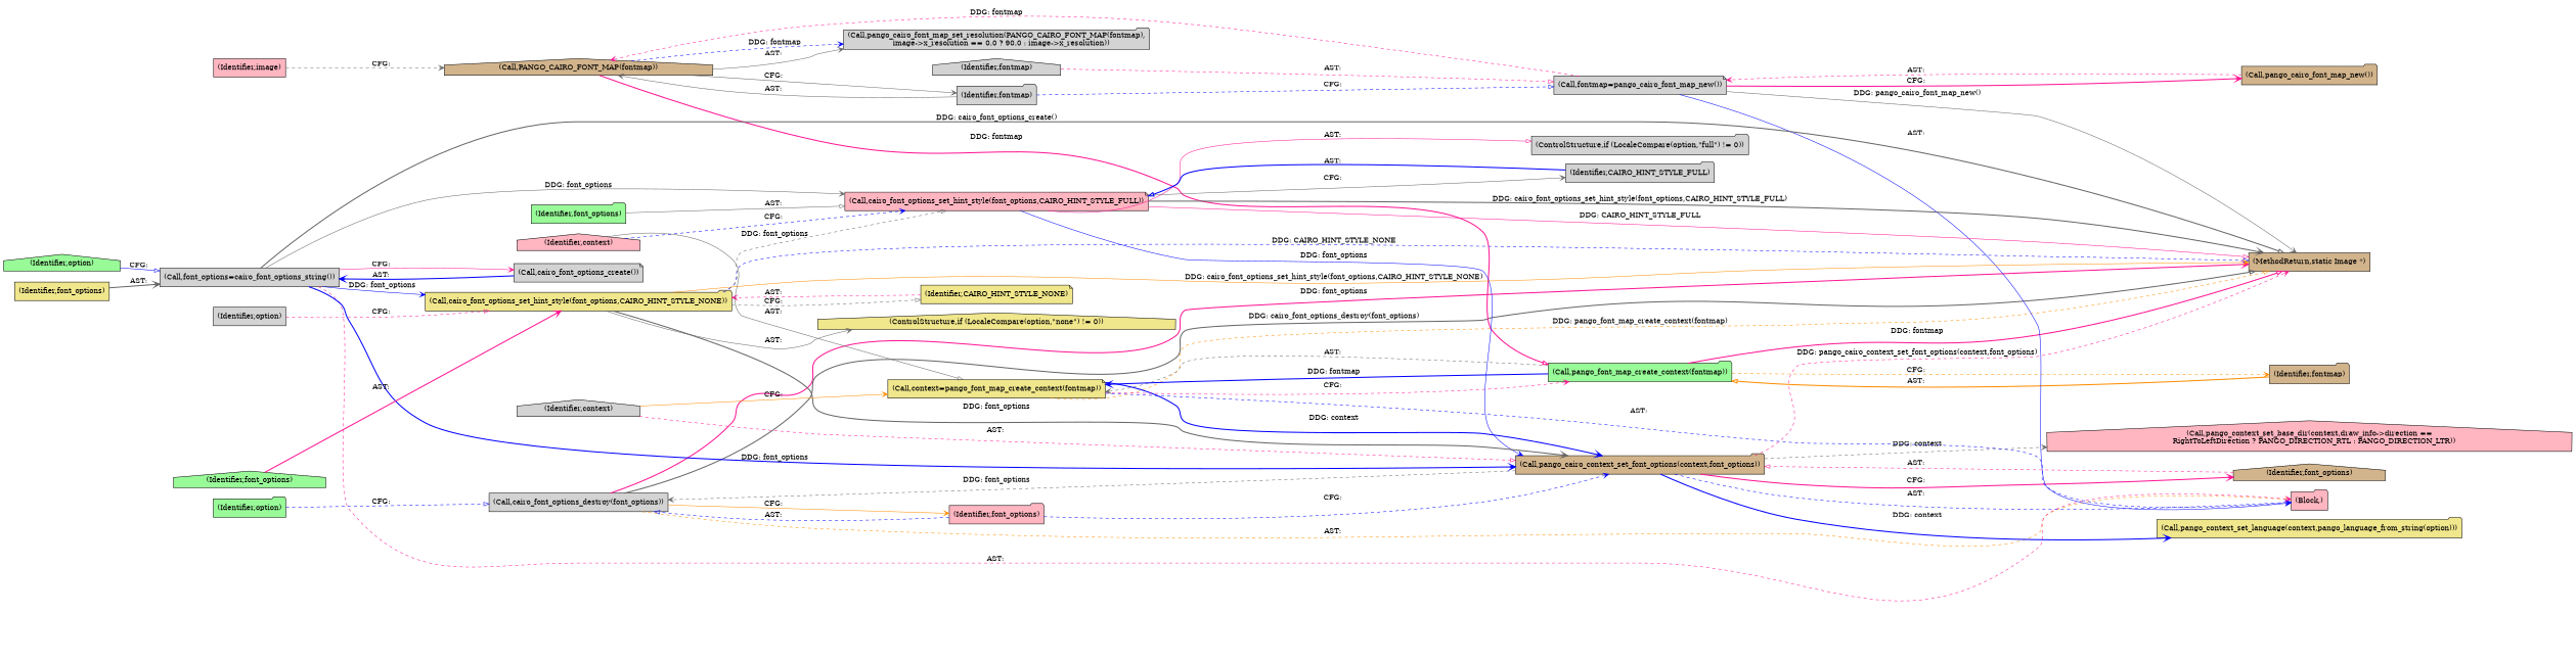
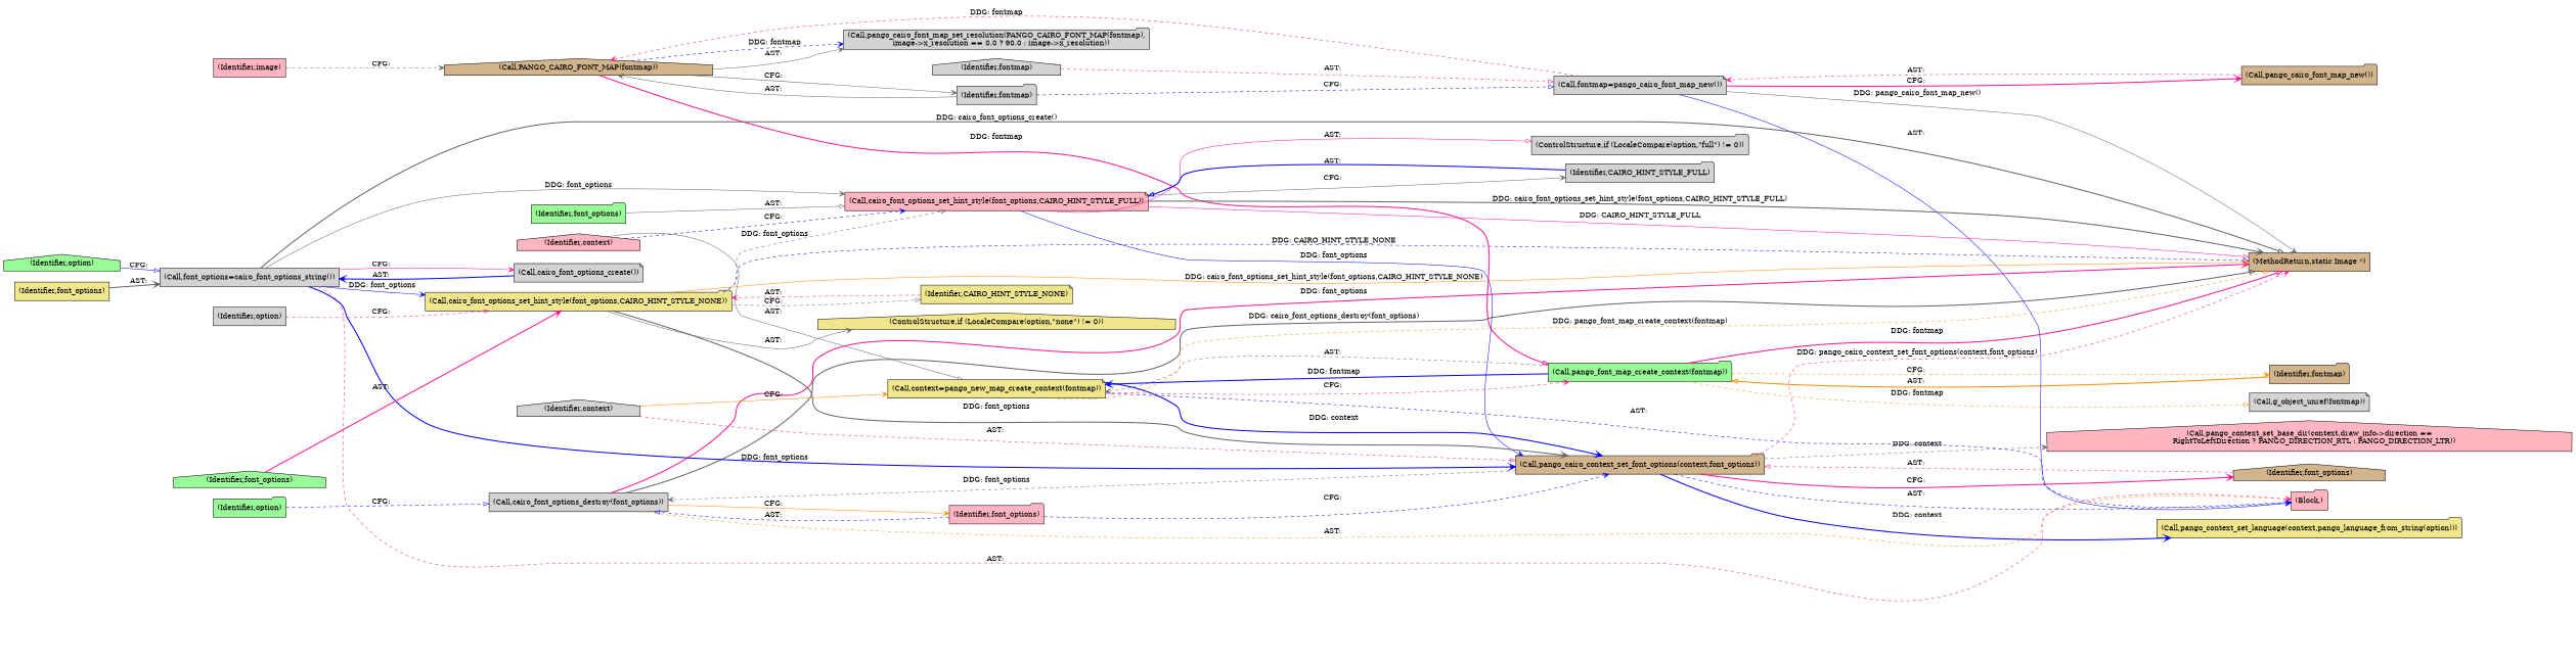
  digraph {
    rankdir=LR
    node [fillcolor=lightgrey shape=folder style=filled]
    edge [arrowhead=vee color=gray40 style=dashed]
    n1 [label="(Call,cairo_font_options_destroy(font_options))" shape=box]
    n2 [fillcolor=lightpink label="(Block,)"]
    n3 [fillcolor=lightpink label="(Identifier,font_options)"]
    n4 [fillcolor=tan label="(MethodReturn,static Image *)" shape=box]
    n5 [fillcolor=tan label="(Call,pango_cairo_context_set_font_options(context,font_options))"]
    n6 [fillcolor=khaki label="(Call,pango_context_set_language(context,pango_language_from_string(option)))"]
    n7 [fillcolor=tan label="(Identifier,font_options)" shape=house]
    n8 [fillcolor=lightpink label="(Call,pango_context_set_base_dir(context,draw_info->direction ==\n    RightToLeftDirection ? PANGO_DIRECTION_RTL : PANGO_DIRECTION_LTR))" shape=house]
-   n9 [fillcolor=khaki label="(Call,context=pango_font_map_create_context(fontmap))" shape=note]
+   n9 [fillcolor=khaki label="(Call,context=pango_new_map_create_context(fontmap))" shape=note]
    n10 [fillcolor=palegreen label="(Call,pango_font_map_create_context(fontmap))"]
    n11 [fillcolor=tan label="(Identifier,fontmap)"]
+   n12 [label="(Call,g_object_unref(fontmap))" shape=note]
    n13 [fillcolor=tan label="(Call,PANGO_CAIRO_FONT_MAP(fontmap))" shape=house]
    n14 [label="(Identifier,fontmap)"]
    n15 [label="(Call,pango_cairo_font_map_set_resolution(PANGO_CAIRO_FONT_MAP(fontmap),\n    image->x_resolution == 0.0 ? 90.0 : image->x_resolution))"]
    n16 [label="(Call,fontmap=pango_cairo_font_map_new())" shape=note]
    n17 [fillcolor=tan label="(Call,pango_cairo_font_map_new())"]
    n18 [label="(Call,font_options=cairo_font_options_string())" shape=box]
    n19 [fillcolor=lightpink label="(Call,cairo_font_options_set_hint_style(font_options,CAIRO_HINT_STYLE_FULL))" shape=note]
    n20 [fillcolor=khaki label="(Call,cairo_font_options_set_hint_style(font_options,CAIRO_HINT_STYLE_NONE))"]
    n21 [label="(Call,cairo_font_options_create())" shape=note]
    n22 [label="(ControlStructure,if (LocaleCompare(option,\"full\") != 0))"]
    n23 [label="(Identifier,CAIRO_HINT_STYLE_FULL)"]
    n24 [fillcolor=khaki label="(Identifier,CAIRO_HINT_STYLE_NONE)" shape=note]
    n25 [fillcolor=khaki label="(ControlStructure,if (LocaleCompare(option,\"none\") != 0))" shape=house]
    n26 [label="(Identifier,option)" shape=box]
    n27 [fillcolor=palegreen label="(Identifier,option)"]
    n28 [fillcolor=palegreen label="(Identifier,option)" shape=house]
    n29 [fillcolor=lightpink label="(Identifier,context)" shape=house]
    n30 [fillcolor=khaki label="(Identifier,font_options)" shape=box]
    n31 [fillcolor=lightpink label="(Identifier,image)" shape=box]
    n32 [fillcolor=palegreen label="(Identifier,font_options)" shape=house]
    n33 [label="(Identifier,fontmap)" shape=house]
    n34 [label="(Identifier,context)" shape=house]
    n35 [fillcolor=palegreen label="(Identifier,font_options)"]
    n1 -> n2 [arrowhead=onormal color=darkorange label="AST: "]
    n1 -> n3 [color=darkorange label="CFG: " style=solid]
    n1 -> n4 [color=deeppink label="DDG: font_options" style=bold]
    n1 -> n4 [arrowhead=onormal label="DDG: cairo_font_options_destroy(font_options)" style=bold]
    n3 -> n1 [arrowhead=onormal color=blue label="AST: "]
    n3 -> n5 [color=blue label="CFG: "]
    n5 -> n1 [label="DDG: font_options"]
    n5 -> n2 [arrowhead=onormal color=blue label="AST: "]
    n5 -> n4 [color=deeppink label="DDG: pango_cairo_context_set_font_options(context,font_options)"]
    n5 -> n6 [color=blue label="DDG: context" style=bold]
    n5 -> n7 [color=deeppink label="CFG: " style=bold]
    n5 -> n8 [label="DDG: context"]
    n7 -> n5 [arrowhead=onormal color=deeppink label="AST: "]
    n9 -> n2 [color=blue label="AST: "]
    n9 -> n4 [arrowhead=onormal color=darkorange label="DDG: pango_font_map_create_context(fontmap)"]
    n9 -> n5 [color=blue label="DDG: context" style=bold]
    n9 -> n10 [color=deeppink label="CFG: "]
    n10 -> n4 [arrowhead=onormal color=deeppink label="DDG: fontmap" style=bold]
    n10 -> n9 [label="AST: "]
    n10 -> n9 [color=blue label="DDG: fontmap" style=bold]
    n10 -> n11 [color=darkorange label="CFG: "]
+   n10 -> n12 [arrowhead=onormal color=darkorange label="DDG: fontmap"]
    n11 -> n10 [arrowhead=onormal color=darkorange label="AST: " style=bold]
    n13 -> n10 [arrowhead=onormal color=deeppink label="DDG: fontmap" style=bold]
    n13 -> n14 [label="CFG: " style=solid]
    n13 -> n15 [label="AST: " style=solid]
    n13 -> n15 [color=blue label="DDG: fontmap"]
    n14 -> n13 [label="AST: " style=solid]
    n14 -> n16 [arrowhead=onormal color=blue label="CFG: "]
    n16 -> n2 [color=blue label="AST: " style=solid]
    n16 -> n4 [label="DDG: pango_cairo_font_map_new()" style=solid]
    n16 -> n13 [color=deeppink label="DDG: fontmap"]
    n16 -> n17 [color=deeppink label="CFG: " style=bold]
    n17 -> n16 [color=deeppink label="AST: "]
    n18 -> n2 [color=deeppink label="AST: "]
    n18 -> n4 [arrowhead=onormal label="DDG: cairo_font_options_create()" style=bold]
    n18 -> n5 [color=blue label="DDG: font_options" style=bold]
    n18 -> n19 [label="DDG: font_options" style=solid]
    n18 -> n20 [color=blue label="DDG: font_options" style=solid]
    n18 -> n21 [color=deeppink label="CFG: " style=solid]
    n19 -> n4 [label="DDG: cairo_font_options_set_hint_style(font_options,CAIRO_HINT_STYLE_FULL)" style=bold]
    n19 -> n4 [arrowhead=onormal color=deeppink label="DDG: CAIRO_HINT_STYLE_FULL" style=solid]
    n19 -> n5 [color=blue label="DDG: font_options" style=solid]
    n19 -> n22 [arrowhead=onormal color=deeppink label="AST: " style=solid]
    n19 -> n23 [label="CFG: " style=solid]
    n20 -> n4 [arrowhead=onormal color=blue label="DDG: CAIRO_HINT_STYLE_NONE"]
    n20 -> n4 [color=darkorange label="DDG: cairo_font_options_set_hint_style(font_options,CAIRO_HINT_STYLE_NONE)" style=solid]
    n20 -> n5 [label="DDG: font_options" style=bold]
    n20 -> n19 [arrowhead=onormal label="DDG: font_options"]
    n20 -> n24 [arrowhead=onormal label="CFG: "]
    n20 -> n25 [label="AST: " style=solid]
    n21 -> n18 [color=blue label="AST: " style=bold]
    n23 -> n19 [arrowhead=onormal color=blue label="AST: " style=bold]
    n24 -> n20 [color=deeppink label="AST: "]
    n26 -> n20 [arrowhead=onormal color=deeppink label="CFG: "]
    n27 -> n1 [arrowhead=onormal color=blue label="CFG: "]
    n28 -> n18 [arrowhead=onormal color=blue label="CFG: " style=solid]
    n29 -> n9 [arrowhead=onormal label="AST: " style=solid]
    n29 -> n19 [color=blue label="CFG: "]
    n30 -> n18 [label="AST: " style=bold]
    n31 -> n13 [label="CFG: "]
    n32 -> n20 [color=deeppink label="AST: " style=bold]
    n33 -> n16 [arrowhead=onormal color=deeppink label="AST: "]
    n34 -> n5 [arrowhead=onormal color=deeppink label="AST: "]
    n34 -> n9 [color=darkorange label="CFG: " style=solid]
    n35 -> n19 [arrowhead=onormal label="AST: " style=solid]
  }
